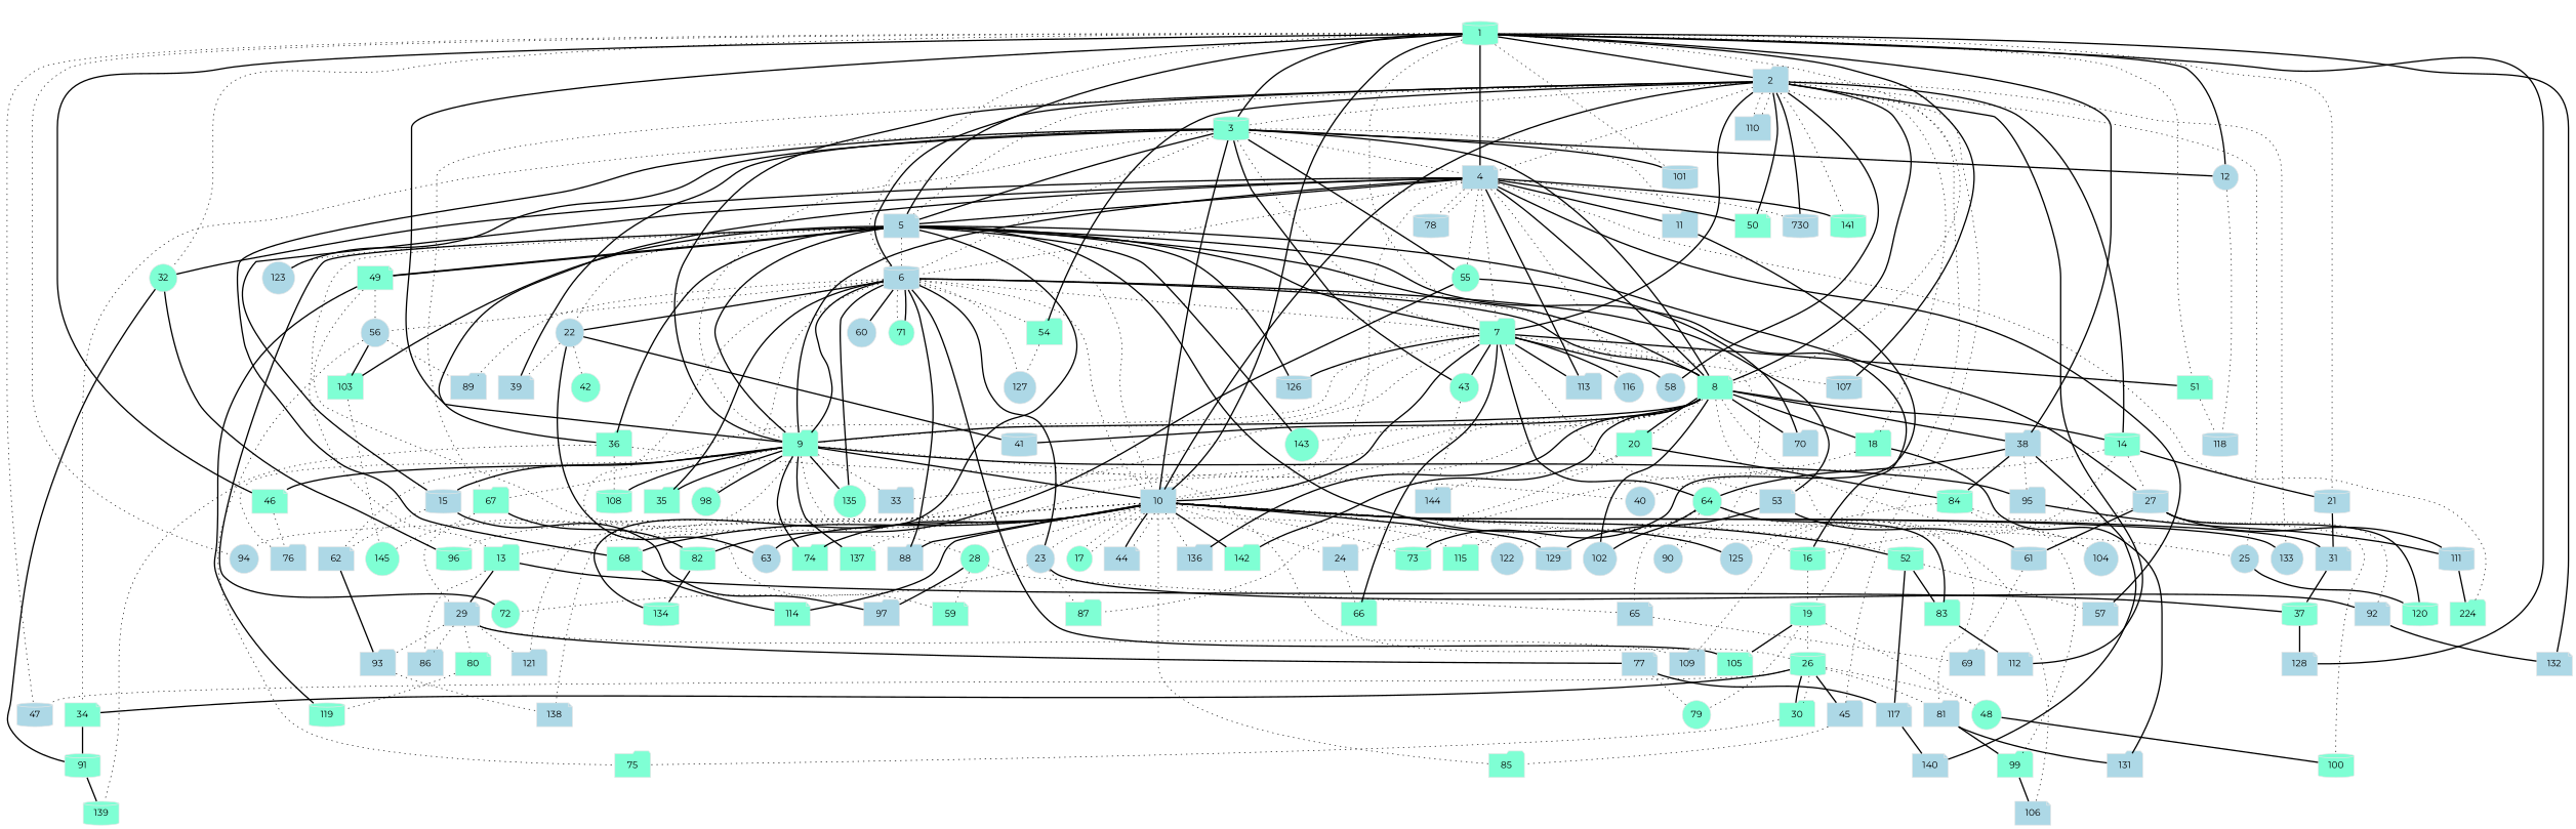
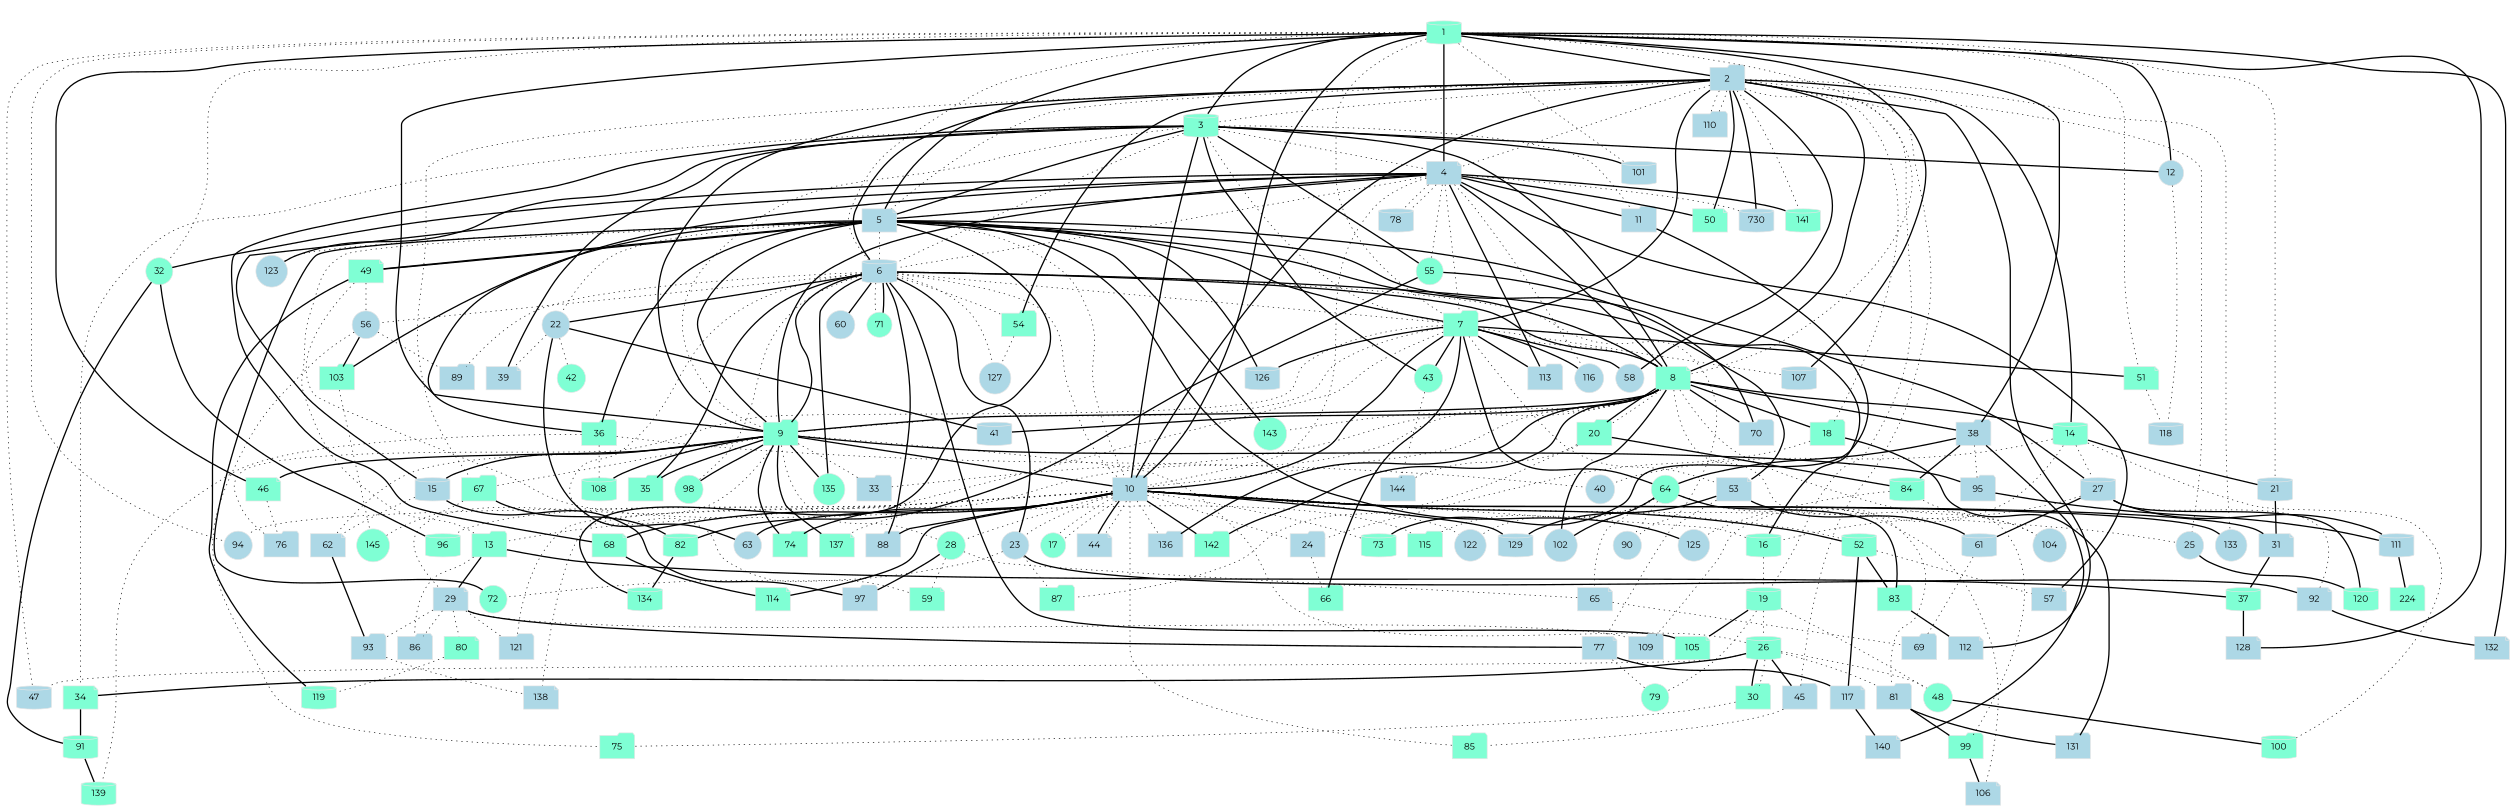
  graph {
    fontname=Montserrat
    node [color=gray90 fillcolor=lightblue fontname=Montserrat shape=folder style=filled]
    edge [fontname=Montserrat style=bold]
    1 [fillcolor=aquamarine shape=cylinder]
    2
    3 [fillcolor=aquamarine shape=cylinder]
    4 [shape=note]
    5 [shape=note]
    6 [shape=cylinder]
    7 [fillcolor=aquamarine]
    8 [fillcolor=aquamarine shape=note]
    9 [fillcolor=aquamarine]
    10
    12 [shape=circle]
    21 [shape=cylinder]
    32 [fillcolor=aquamarine shape=circle]
    38
    46 [fillcolor=aquamarine shape=note]
    47 [shape=cylinder]
    51 [fillcolor=aquamarine shape=note]
    94 [shape=circle]
    101 [shape=cylinder]
    107 [shape=cylinder]
    128 [shape=note]
    132 [shape=note]
    14 [fillcolor=aquamarine shape=cylinder]
    18 [fillcolor=aquamarine]
    19 [fillcolor=aquamarine shape=cylinder]
    25 [shape=circle]
    45
    50 [fillcolor=aquamarine shape=note]
    54 [fillcolor=aquamarine]
    58 [shape=circle]
    67 [fillcolor=aquamarine]
    110
    112 [shape=note]
    n34 [label=730 shape=cylinder]
    133 [shape=circle]
    141 [fillcolor=aquamarine shape=cylinder]
    11
    34 [fillcolor=aquamarine shape=note]
    39 [shape=note]
    43 [fillcolor=aquamarine shape=circle]
    55 [fillcolor=aquamarine shape=circle]
    68 [fillcolor=aquamarine shape=note]
    123 [shape=circle]
    15 [shape=cylinder]
    36 [fillcolor=aquamarine]
    57 [shape=note]
    78 [shape=cylinder]
    113
    116 [shape=circle]
    n50 [fillcolor=aquamarine label=224]
    13 [fillcolor=aquamarine]
    16 [fillcolor=aquamarine shape=cylinder]
    22 [shape=circle]
    27 [shape=cylinder]
    49 [fillcolor=aquamarine shape=note]
    72 [fillcolor=aquamarine shape=circle]
    103 [fillcolor=aquamarine]
    125 [shape=circle]
    126 [shape=cylinder]
    134 [fillcolor=aquamarine shape=cylinder]
    143 [fillcolor=aquamarine shape=circle]
    23 [shape=circle]
    35 [fillcolor=aquamarine]
    53 [shape=note]
    56 [shape=circle]
    59 [fillcolor=aquamarine shape=note]
    60 [shape=circle]
    71 [fillcolor=aquamarine shape=circle]
    88
    89
    90 [shape=circle]
    98 [fillcolor=aquamarine shape=circle]
    105 [fillcolor=aquamarine shape=note]
    127 [shape=circle]
    135 [fillcolor=aquamarine shape=circle]
    64 [fillcolor=aquamarine shape=circle]
    66 [fillcolor=aquamarine]
    76
    121
    20 [fillcolor=aquamarine]
    33
    41 [shape=cylinder]
    70
    99 [fillcolor=aquamarine]
    102 [shape=circle]
    104 [shape=circle]
    136
    138 [shape=note]
    142 [fillcolor=aquamarine]
    26 [fillcolor=aquamarine shape=cylinder]
    28 [fillcolor=aquamarine shape=circle]
    29 [shape=note]
    62 [shape=note]
    74 [fillcolor=aquamarine]
    95
    108 [fillcolor=aquamarine shape=cylinder]
    137 [fillcolor=aquamarine shape=note]
    17 [fillcolor=aquamarine shape=circle]
    24
    31 [shape=note]
    44 [shape=note]
    52 [fillcolor=aquamarine shape=cylinder]
    63 [shape=circle]
    73 [fillcolor=aquamarine shape=cylinder]
    85 [fillcolor=aquamarine]
    96 [fillcolor=aquamarine shape=cylinder]
    114 [fillcolor=aquamarine shape=note]
    122 [shape=circle]
    129 [shape=cylinder]
    118 [shape=cylinder]
    91 [fillcolor=aquamarine shape=cylinder]
    84 [fillcolor=aquamarine shape=cylinder]
    140 [shape=note]
    40 [shape=circle]
    100 [fillcolor=aquamarine shape=cylinder]
    109
    131
    48 [fillcolor=aquamarine shape=circle]
    79 [fillcolor=aquamarine shape=circle]
    120 [fillcolor=aquamarine shape=cylinder]
    82 [fillcolor=aquamarine shape=cylinder]
    145 [fillcolor=aquamarine shape=circle]
    144
    80 [fillcolor=aquamarine shape=note]
    119 [fillcolor=aquamarine shape=cylinder]
    97
    139 [fillcolor=aquamarine shape=cylinder]
    37 [fillcolor=aquamarine shape=cylinder]
    86
    42 [fillcolor=aquamarine shape=circle]
    92 [shape=note]
    61 [shape=cylinder]
    111 [shape=cylinder]
    115 [fillcolor=aquamarine]
    87 [fillcolor=aquamarine]
    81
    77 [shape=note]
    75 [fillcolor=aquamarine]
    65 [shape=note]
    83 [fillcolor=aquamarine]
    106 [shape=note]
    30 [fillcolor=aquamarine]
    93
    117 [shape=note]
    69
    1 -- 2
    1 -- 3
    1 -- 4
    1 -- 5
    1 -- 6 [style=dotted]
    1 -- 7 [style=dotted]
    1 -- 8 [style=dotted]
    1 -- 9
    1 -- 10
    1 -- 12
    1 -- 21 [style=dotted]
    1 -- 32 [style=dotted]
    1 -- 38
    1 -- 46
    1 -- 47 [style=dotted]
    1 -- 51 [style=dotted]
    1 -- 94 [style=dotted]
    1 -- 101 [style=dotted]
    1 -- 107
    1 -- 128
    1 -- 132
    2 -- 3 [style=dotted]
    2 -- 4 [style=dotted]
    2 -- 5 [style=dotted]
    2 -- 6
    2 -- 7
    2 -- 8
    2 -- 9
    2 -- 10
    2 -- 14
    2 -- 18 [style=dotted]
    2 -- 19 [style=dotted]
    2 -- 25 [style=dotted]
    2 -- 45 [style=dotted]
    2 -- 50
    2 -- 54
    2 -- 58
    2 -- 67 [style=dotted]
    2 -- 110 [style=dotted]
    2 -- 110 [style=dotted]
    2 -- 112
    2 -- n34
    2 -- 133 [style=dotted]
    2 -- 141 [style=dotted]
    3 -- 4 [style=dotted]
    3 -- 5
    3 -- 6 [style=dotted]
    3 -- 7 [style=dotted]
    3 -- 8
    3 -- 9 [style=dotted]
    3 -- 10
    3 -- 12
    3 -- 101
    3 -- 11 [style=dotted]
    3 -- 34 [style=dotted]
    3 -- 39
    3 -- 43
    3 -- 55
    3 -- 68
    3 -- 123
    4 -- 5
    4 -- 6 [style=dotted]
    4 -- 7 [style=dotted]
    4 -- 8
    4 -- 9
    4 -- 10 [style=dotted]
    4 -- 32
    4 -- 50
    4 -- n34 [style=dotted]
    4 -- 141
    4 -- 11
    4 -- 55 [style=dotted]
    4 -- 15
    4 -- 36
    4 -- 57
    4 -- 78 [style=dotted]
    4 -- 78 [style=dotted]
    4 -- 113
    4 -- 116 [style=dotted]
-   4 -- n50 [style=dotted]
    5 -- 6 [style=dotted]
    5 -- 7
    5 -- 8
    5 -- 9
    5 -- 10 [style=dotted]
    5 -- 123 [style=dotted]
    5 -- 36
    5 -- 13 [style=dotted]
    5 -- 16
    5 -- 22 [style=dotted]
    5 -- 27
    5 -- 49
    5 -- 49
    5 -- 72
    5 -- 103
    5 -- 125
    5 -- 126
    5 -- 134
    5 -- 143
    6 -- 7 [style=dotted]
    6 -- 8
    6 -- 9
    6 -- 10 [style=dotted]
    6 -- 54 [style=dotted]
    6 -- 22
    6 -- 23
    6 -- 35
    6 -- 53
    6 -- 56 [style=dotted]
    6 -- 59 [style=dotted]
    6 -- 60
    6 -- 71 [style=dotted]
    6 -- 71
    6 -- 88
    6 -- 89 [style=dotted]
    6 -- 90 [style=dotted]
    6 -- 98 [style=dotted]
    6 -- 105
    6 -- 127 [style=dotted]
    6 -- 135
    7 -- 8 [style=dotted]
    7 -- 9 [style=dotted]
    7 -- 10
    7 -- 51
    7 -- 107 [style=dotted]
    7 -- 58
    7 -- 43
    7 -- 113
    7 -- 116
    7 -- 126
    7 -- 53 [style=dotted]
    7 -- 64
    7 -- 66
    7 -- 76 [style=dotted]
    7 -- 121 [style=dotted]
    8 -- 9
    8 -- 10 [style=dotted]
    8 -- 38
    8 -- 14
    8 -- 18
    8 -- 143 [style=dotted]
    8 -- 20
    8 -- 20 [style=dotted]
    8 -- 33 [style=dotted]
    8 -- 41
    8 -- 70
    8 -- 99 [style=dotted]
    8 -- 102
    8 -- 104 [style=dotted]
    8 -- 136
    8 -- 138 [style=dotted]
    8 -- 142
    9 -- 10
    9 -- 46
    9 -- 67 [style=dotted]
    9 -- 15
    9 -- 35
    9 -- 98
    9 -- 135
    9 -- 33 [style=dotted]
    9 -- 26 [style=dotted]
    9 -- 28 [style=dotted]
    9 -- 29 [style=dotted]
    9 -- 62 [style=dotted]
    9 -- 74
    9 -- 95
    9 -- 108
    9 -- 137
    10 -- 94 [style=dotted]
    10 -- 25 [style=dotted]
    10 -- 133
    10 -- 68
    10 -- 13 [style=dotted]
    10 -- 16 [style=dotted]
    10 -- 23 [style=dotted]
    10 -- 88
    10 -- 136 [style=dotted]
    10 -- 142
    10 -- 28 [style=dotted]
    10 -- 74
    10 -- 137 [style=dotted]
    10 -- 17 [style=dotted]
    10 -- 17 [style=dotted]
    10 -- 24 [style=dotted]
    10 -- 31
    10 -- 44
    10 -- 44 [style=dotted]
    10 -- 52
    10 -- 52 [style=dotted]
    10 -- 63
    10 -- 73 [style=dotted]
    10 -- 85 [style=dotted]
    10 -- 96 [style=dotted]
    10 -- 114
    10 -- 122 [style=dotted]
    10 -- 129
    12 -- 118 [style=dotted]
    21 -- 31
    32 -- 96
    32 -- 91
    38 -- 64
    38 -- 95 [style=dotted]
    38 -- 84
    38 -- 140
    46 -- 76 [style=dotted]
    51 -- 118 [style=dotted]
    14 -- 21
    14 -- 27 [style=dotted]
    14 -- 40 [style=dotted]
-   84 -- 100 [style=dotted]
+   14 -- 100 [style=dotted]
    14 -- 109 [style=dotted]
    18 -- 24 [style=dotted]
    18 -- 131
    19 -- 105
    19 -- 26 [style=dotted]
    19 -- 48 [style=dotted]
    19 -- 79 [style=dotted]
    25 -- 120
    45 -- 85 [style=dotted]
    54 -- 127 [style=dotted]
    67 -- 82
    67 -- 145 [style=dotted]
    11 -- 73
    34 -- 91
    43 -- 144 [style=dotted]
    55 -- 70
    55 -- 82
    68 -- 114
    15 -- 62 [style=dotted]
    15 -- 97
    36 -- 108 [style=dotted]
    36 -- 40 [style=dotted]
    36 -- 139 [style=dotted]
    13 -- 29
    13 -- 37
    13 -- 86 [style=dotted]
    16 -- 19 [style=dotted]
    22 -- 39 [style=dotted]
    22 -- 41
    22 -- 63
    22 -- 42 [style=dotted]
    27 -- 16 [style=dotted]
    27 -- 120
    27 -- 92 [style=dotted]
    27 -- 61
    27 -- 111
    49 -- 56 [style=dotted]
    49 -- 119
    49 -- 115 [style=dotted]
    103 -- 145 [style=dotted]
    23 -- 72 [style=dotted]
    23 -- 92
    23 -- 87 [style=dotted]
    53 -- 129
    53 -- 61
    53 -- 81 [style=dotted]
+   53 -- 77 [style=dotted]
    56 -- 103
    56 -- 89 [style=dotted]
    56 -- 75 [style=dotted]
    64 -- 90 [style=dotted]
    64 -- 102
    64 -- 122 [style=dotted]
    64 -- 115 [style=dotted]
    64 -- 65 [style=dotted]
    64 -- 83
    64 -- 106 [style=dotted]
    20 -- 84
    20 -- 144 [style=dotted]
    20 -- 87 [style=dotted]
    99 -- 106
    26 -- 47 [style=dotted]
    26 -- 45
    26 -- 34
    26 -- 48 [style=dotted]
    26 -- 81 [style=dotted]
    26 -- 30
    26 -- 30 [style=dotted]
    28 -- 59 [style=dotted]
    28 -- 97
    28 -- 65 [style=dotted]
    29 -- 121 [style=dotted]
    29 -- 109 [style=dotted]
    29 -- 80 [style=dotted]
    29 -- 86 [style=dotted]
    29 -- 77
    29 -- 93 [style=dotted]
    62 -- 93
    95 -- 111
    24 -- 66 [style=dotted]
    31 -- 37
    52 -- 57 [style=dotted]
    52 -- 83
    52 -- 117
    91 -- 139
    84 -- 125 [style=dotted]
    84 -- 104 [style=dotted]
    48 -- 100
    82 -- 134
    80 -- 119 [style=dotted]
    37 -- 128
    92 -- 132
    61 -- 69 [style=dotted]
    111 -- n50
    81 -- 99
    81 -- 131
    77 -- 79 [style=dotted]
    77 -- 117
    65 -- 69 [style=dotted]
    83 -- 112
    30 -- 75 [style=dotted]
    93 -- 138 [style=dotted]
    117 -- 140
  }
